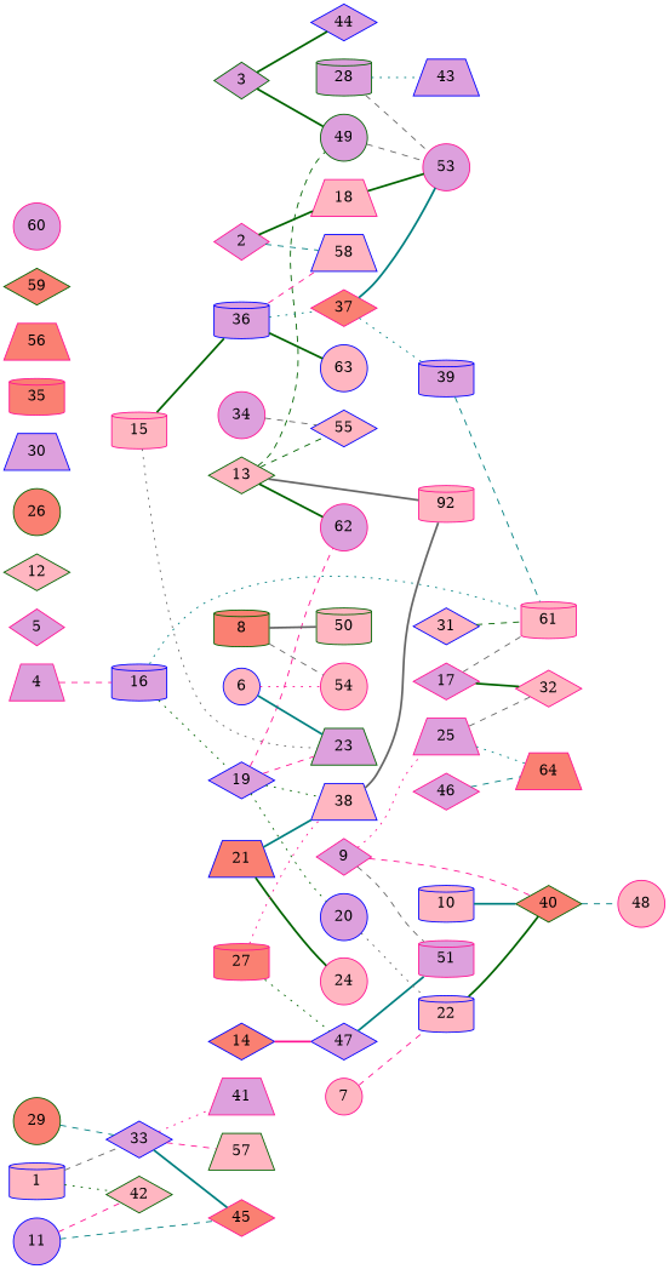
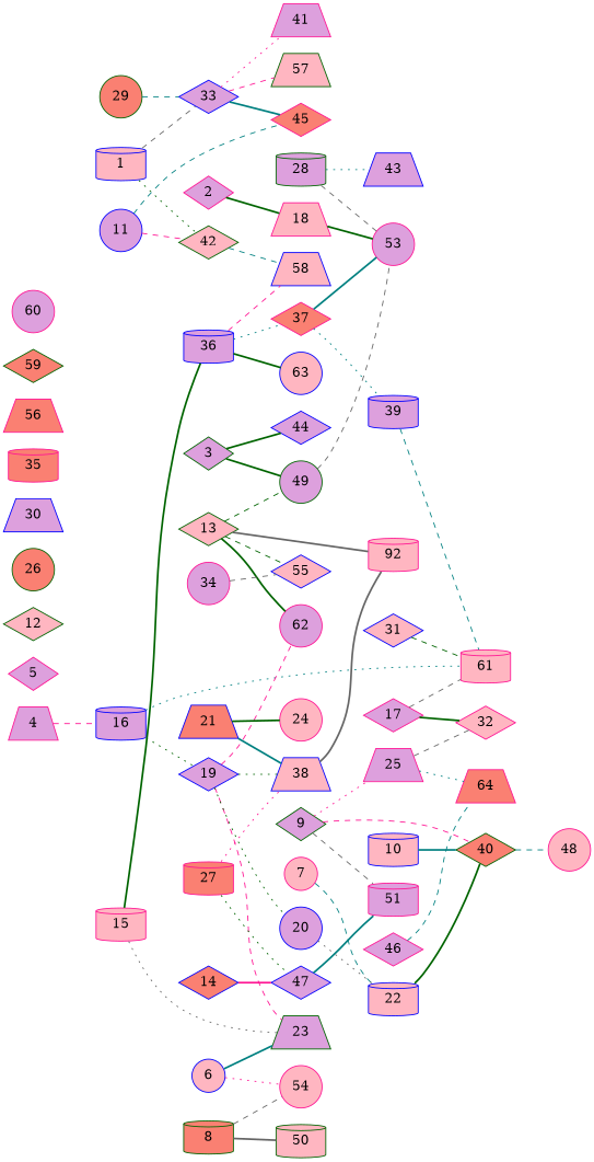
  graph {
    rankdir=LR
    node [color=deeppink fillcolor=plum shape=diamond style=filled]
    edge [color=darkgreen style=dashed]
    1 [color=blue fillcolor=lightpink shape=cylinder]
    33 [color=blue]
    42 [color=darkgreen fillcolor=lightpink]
    45 [fillcolor=salmon]
    41 [shape=trapezium]
    57 [color=darkgreen fillcolor=lightpink shape=trapezium]
    58 [color=blue fillcolor=lightpink shape=trapezium]
    18 [fillcolor=lightpink shape=trapezium]
    2
    53 [shape=circle]
    3 [color=darkgreen]
    44 [color=blue]
    49 [color=darkgreen shape=circle]
    4 [shape=trapezium]
    16 [color=blue shape=cylinder]
    19 [color=blue]
    61 [fillcolor=lightpink shape=cylinder]
    5
    6 [color=blue fillcolor=lightpink shape=circle]
    23 [color=darkgreen shape=trapezium]
    54 [fillcolor=lightpink shape=circle]
    7 [fillcolor=lightpink shape=circle]
    22 [color=blue fillcolor=lightpink shape=cylinder]
    40 [color=darkgreen fillcolor=salmon]
    8 [color=darkgreen fillcolor=salmon shape=cylinder]
    50 [color=darkgreen fillcolor=lightpink shape=cylinder]
    25 [shape=trapezium]
-   9
+   9 [color=darkgreen]
    51 [shape=cylinder]
    32 [fillcolor=lightpink]
    64 [fillcolor=salmon shape=trapezium]
    48 [fillcolor=lightpink shape=circle]
    10 [color=blue fillcolor=lightpink shape=cylinder]
    11 [color=blue shape=circle]
    12 [color=darkgreen fillcolor=lightpink]
    13 [color=darkgreen fillcolor=lightpink]
    n37 [fillcolor=lightpink label=92 shape=cylinder]
    55 [color=blue fillcolor=lightpink]
    62 [shape=circle]
    14 [color=blue fillcolor=salmon]
    47 [color=blue]
    15 [fillcolor=lightpink shape=cylinder]
    36 [color=blue shape=cylinder]
    37 [fillcolor=salmon]
    63 [color=blue fillcolor=lightpink shape=circle]
    20 [color=blue shape=circle]
    38 [color=blue fillcolor=lightpink shape=trapezium]
    17
    21 [color=blue fillcolor=salmon shape=trapezium]
    24 [fillcolor=lightpink shape=circle]
    26 [color=darkgreen fillcolor=salmon shape=circle]
    27 [fillcolor=salmon shape=cylinder]
    28 [color=darkgreen shape=cylinder]
    43 [color=blue shape=trapezium]
    29 [color=darkgreen fillcolor=salmon shape=circle]
    30 [color=blue shape=trapezium]
    31 [color=blue fillcolor=lightpink]
    34 [shape=circle]
    35 [fillcolor=salmon shape=cylinder]
    39 [color=blue shape=cylinder]
    46
    56 [fillcolor=salmon shape=trapezium]
    59 [color=darkgreen fillcolor=salmon]
    60 [shape=circle]
    1 -- 33 [color=gray40]
    1 -- 42 [style=dotted]
    33 -- 45 [color=teal style=bold]
    33 -- 41 [color=deeppink style=dotted]
    33 -- 57 [color=deeppink]
-   2 -- 58 [color=teal]
+   42 -- 58 [color=teal]
    18 -- 53 [style=bold]
    2 -- 18 [style=bold]
    3 -- 44 [style=bold]
    3 -- 49 [style=bold]
    49 -- 53 [color=gray40]
    4 -- 16 [color=deeppink]
    16 -- 19 [style=dotted]
    16 -- 61 [color=teal style=dotted]
    19 -- 23 [color=deeppink]
    19 -- 62 [color=deeppink]
    19 -- 20 [style=dotted]
    19 -- 38 [style=dotted]
    6 -- 23 [color=teal style=bold]
    6 -- 54 [color=deeppink style=dotted]
-   7 -- 22 [color=deeppink]
+   7 -- 22 [color=teal]
    22 -- 40 [style=bold]
    40 -- 48 [color=teal]
    8 -- 54 [color=gray40]
    8 -- 50 [color=gray40 style=bold]
    25 -- 32 [color=gray40]
    25 -- 64 [color=teal style=dotted]
    9 -- 40 [color=deeppink]
    9 -- 25 [color=deeppink style=dotted]
    9 -- 51 [color=gray40]
    10 -- 40 [color=teal style=bold]
    11 -- 42 [color=deeppink]
    11 -- 45 [color=teal]
    13 -- 49
    13 -- n37 [color=gray40 style=bold]
    13 -- 55
    13 -- 62 [style=bold]
    14 -- 47 [color=deeppink style=bold]
    47 -- 51 [color=teal style=bold]
    15 -- 23 [color=gray40 style=dotted]
    15 -- 36 [style=bold]
    36 -- 58 [color=deeppink]
    36 -- 37 [color=teal style=dotted]
    36 -- 63 [style=bold]
    37 -- 53 [color=teal style=bold]
    37 -- 39 [color=teal style=dotted]
    20 -- 22 [color=gray40 style=dotted]
    38 -- n37 [color=gray40 style=bold]
    17 -- 61 [color=gray40]
    17 -- 32 [style=bold]
    21 -- 38 [color=teal style=bold]
    21 -- 24 [style=bold]
    27 -- 47 [style=dotted]
    27 -- 38 [color=deeppink style=dotted]
    28 -- 53 [color=gray40]
    28 -- 43 [color=teal style=dotted]
    29 -- 33 [color=teal]
    31 -- 61
    34 -- 55 [color=gray40]
    39 -- 61 [color=teal]
    46 -- 64 [color=teal]
  }
